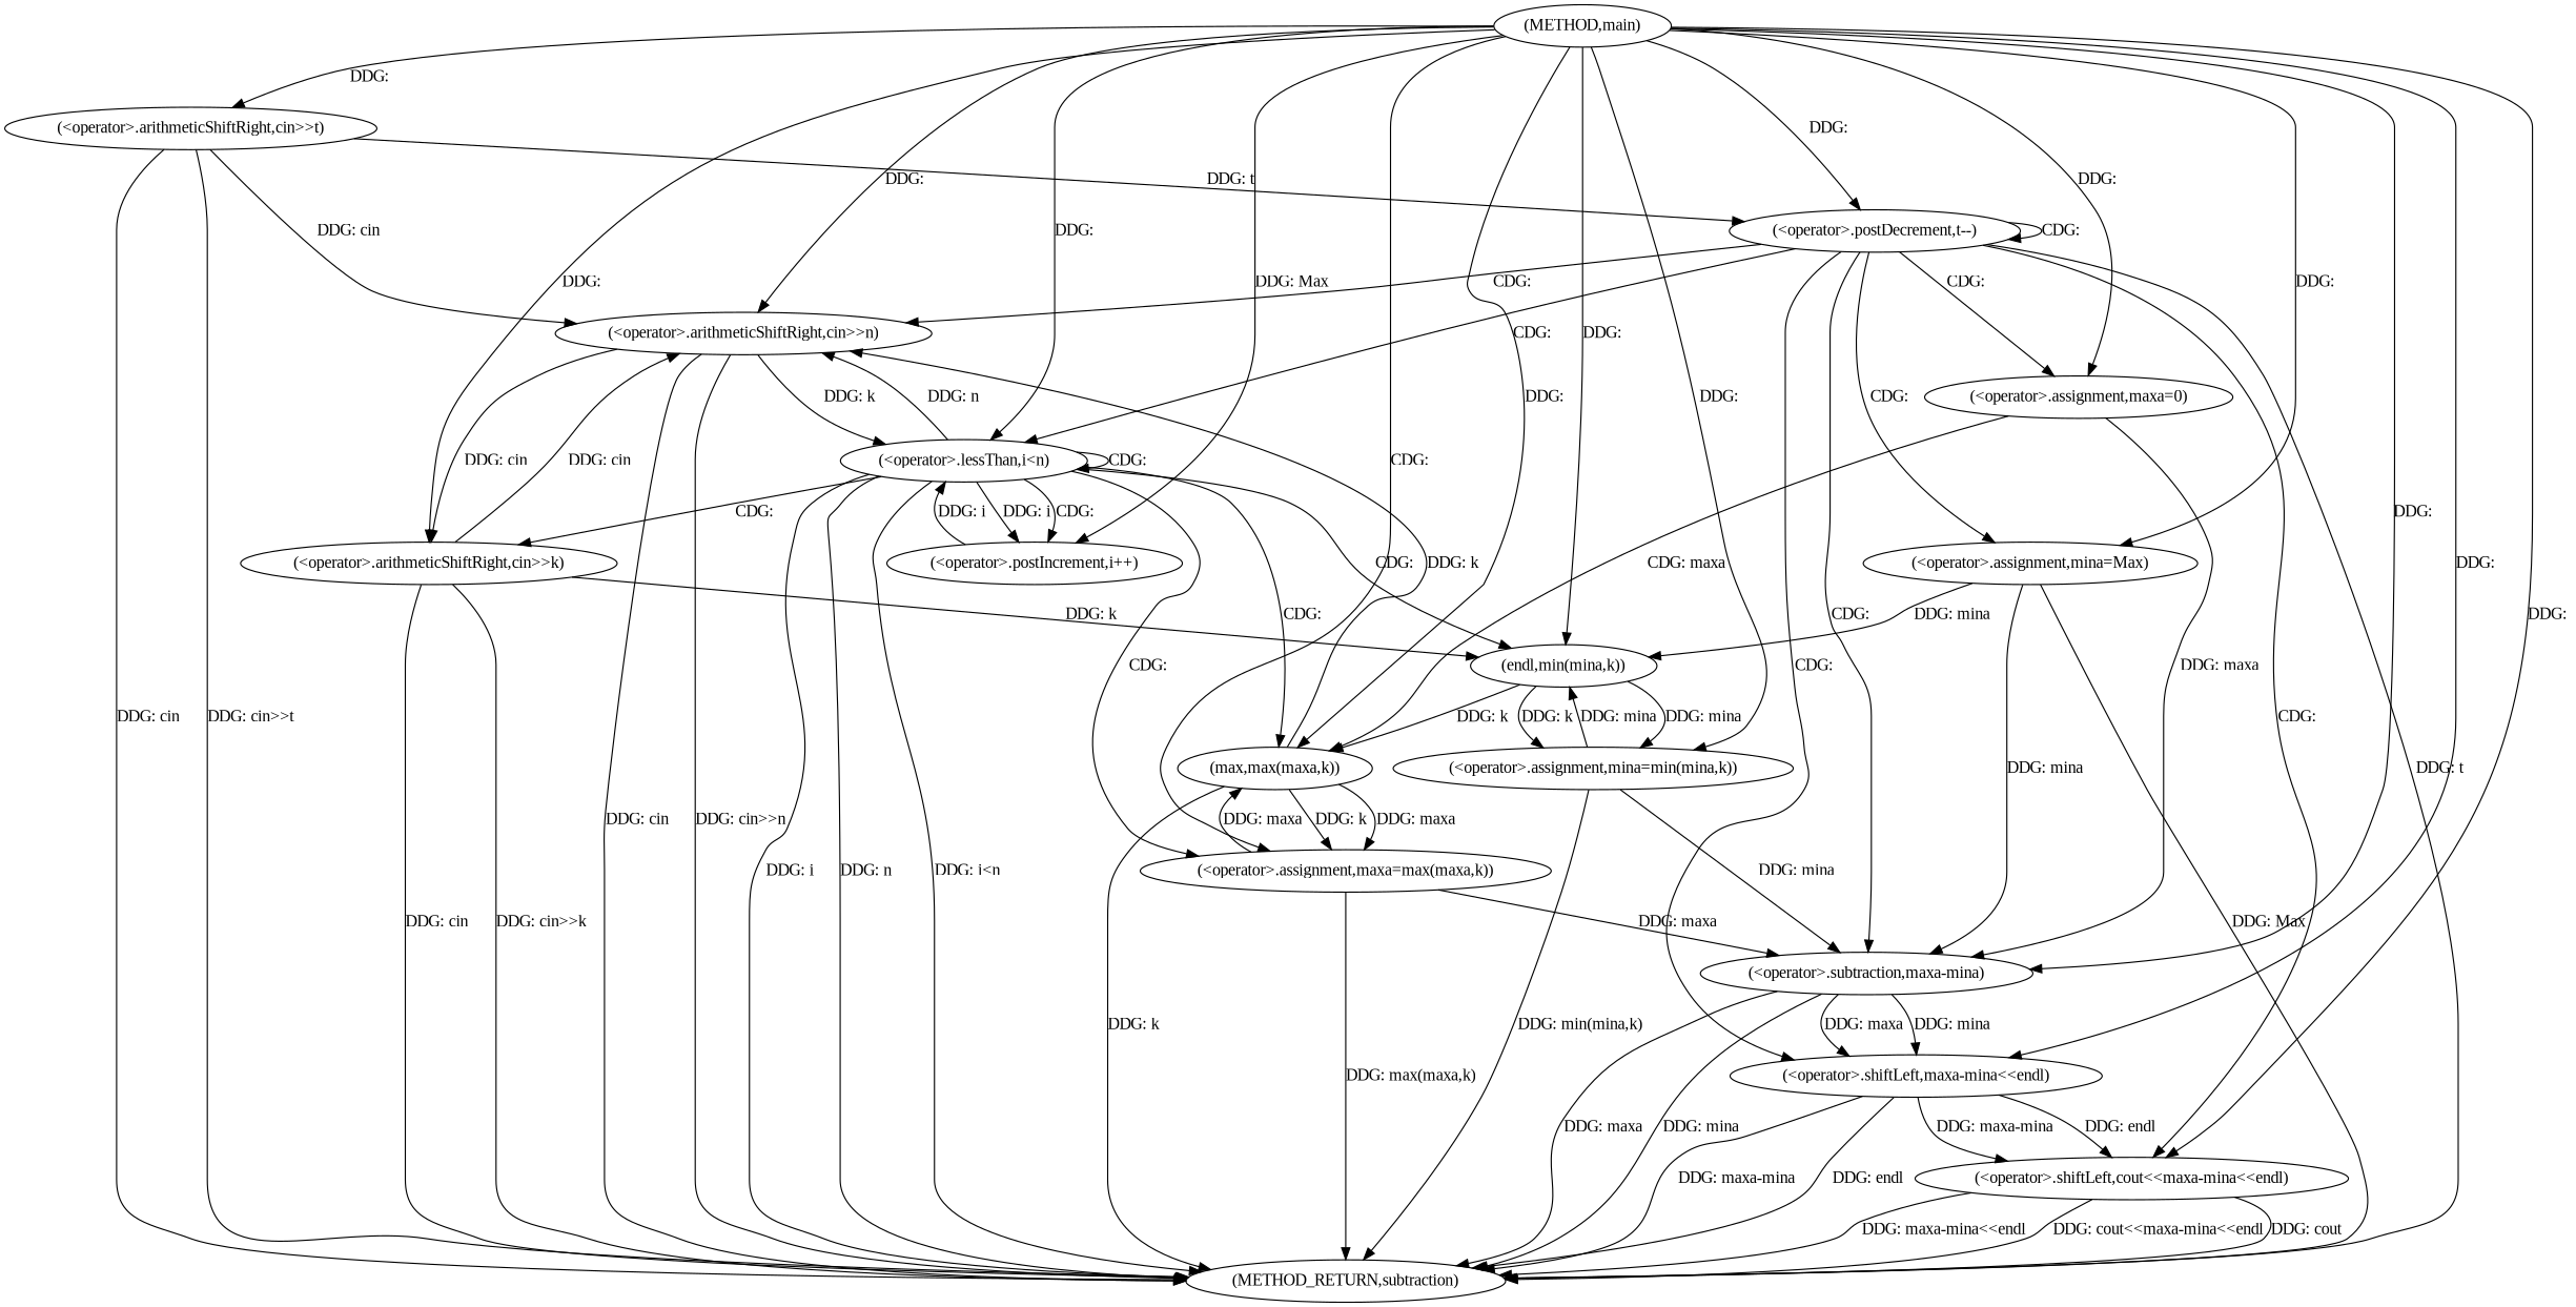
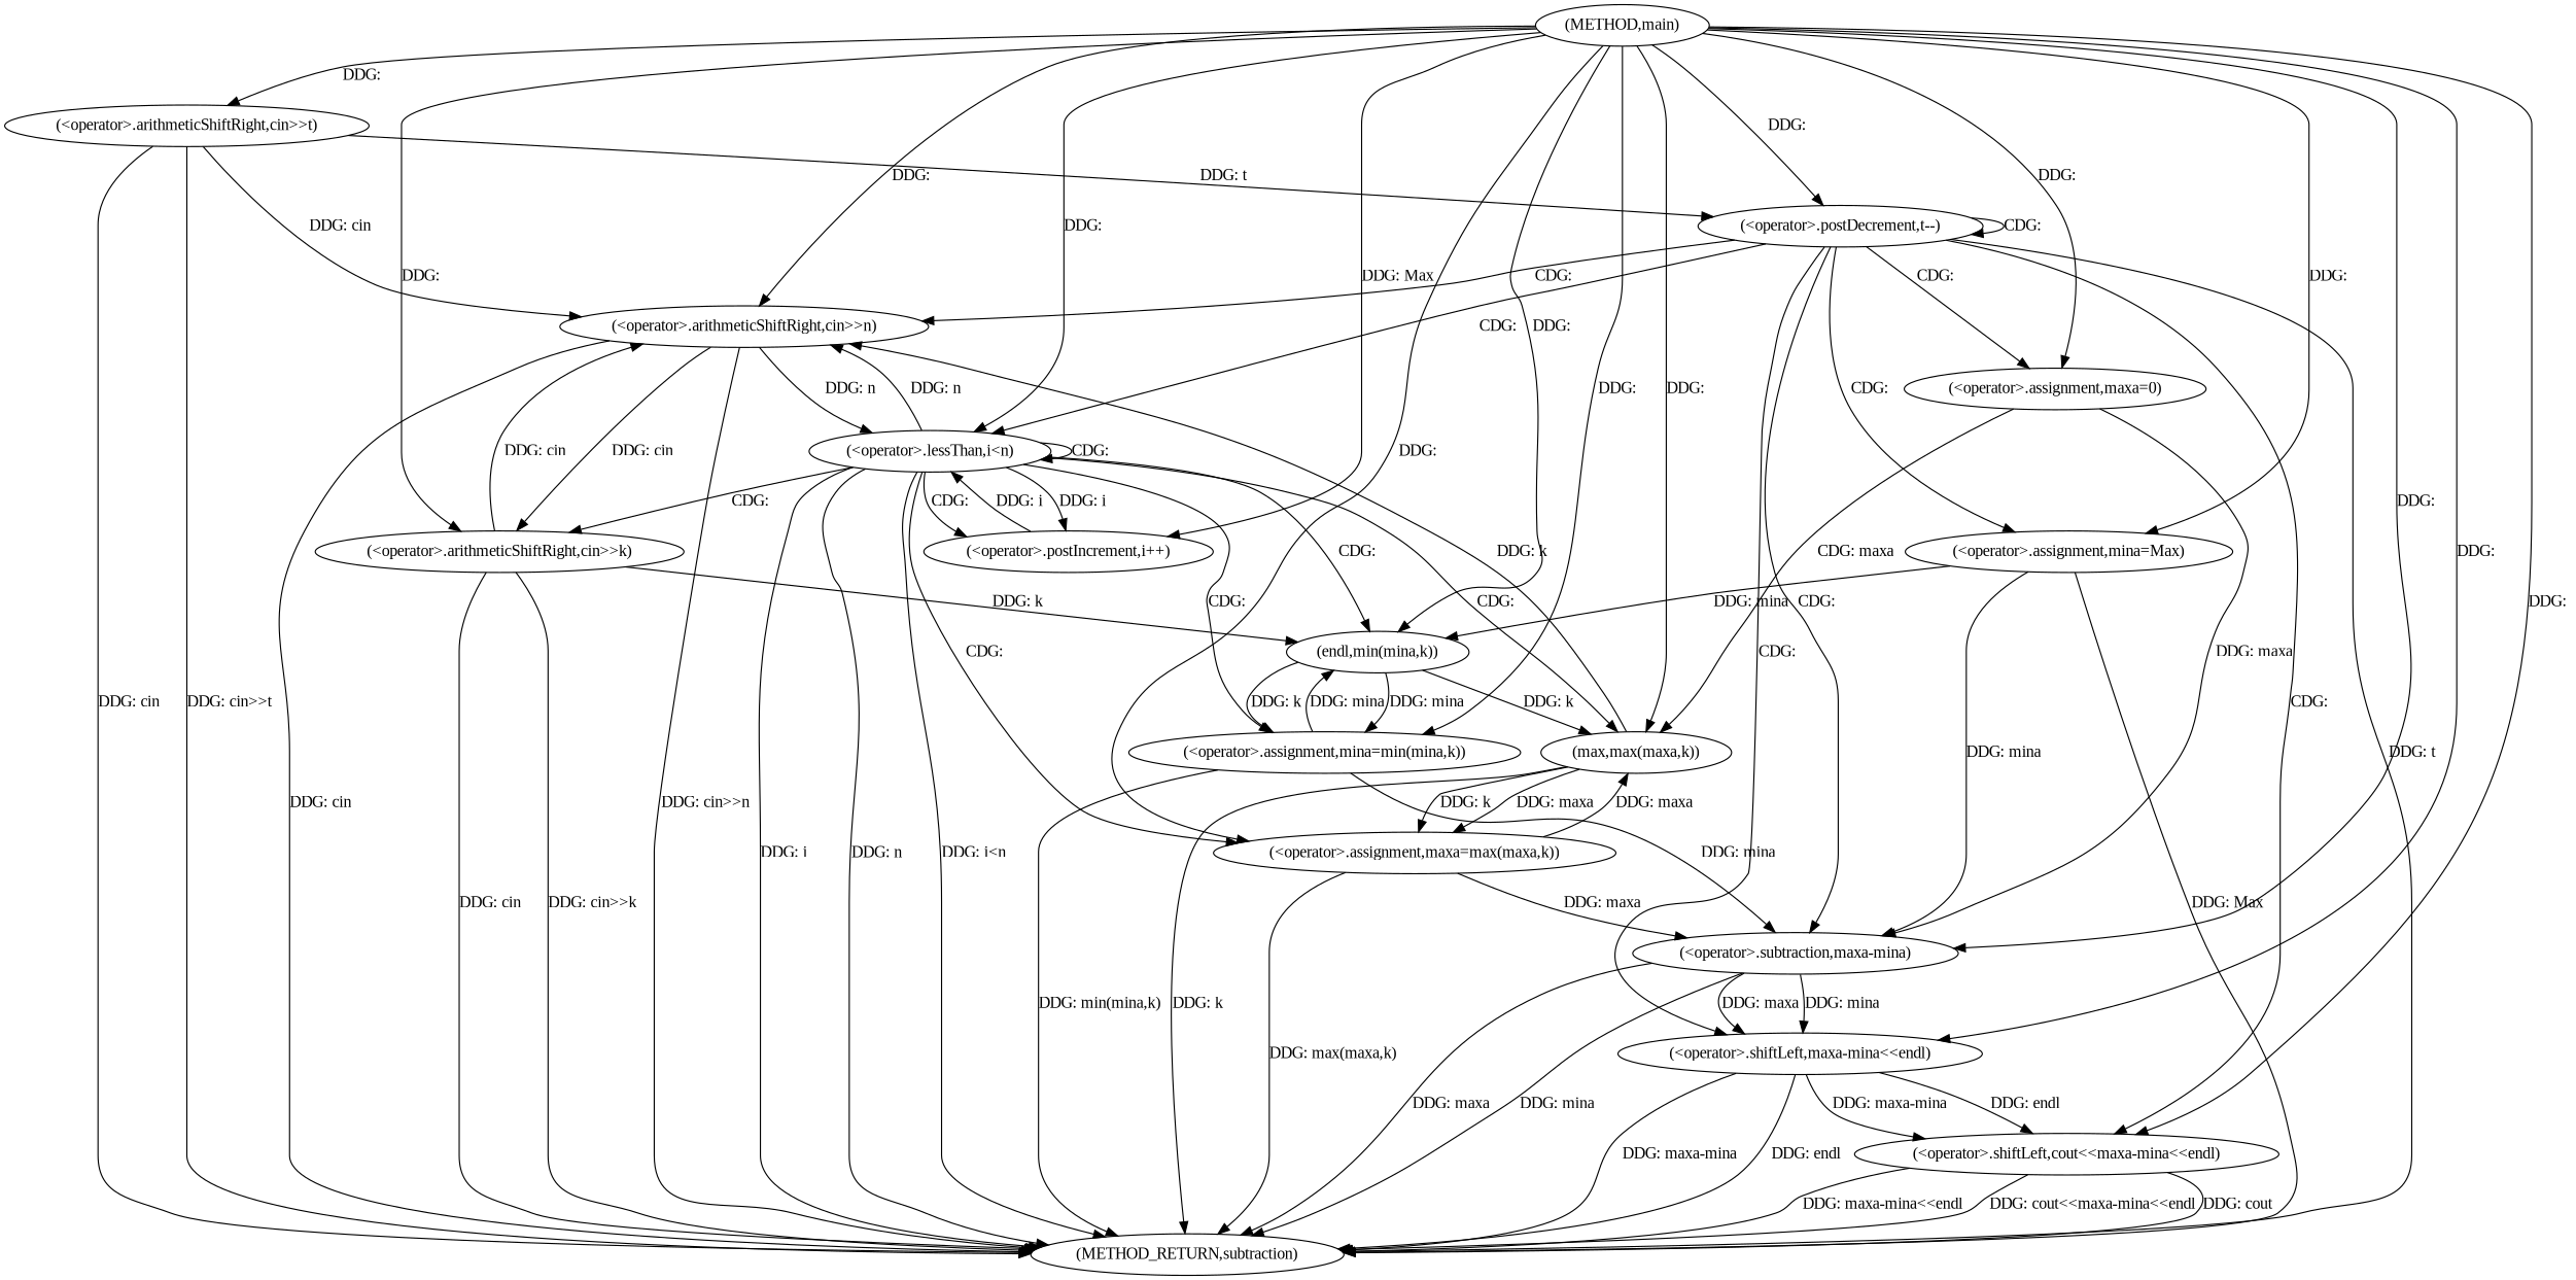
  digraph {
    fontname="Liberation Serif"
    node [fontname="Liberation Serif"]
    edge [fontname="Liberation Serif"]
    n1 [label="(METHOD,main)"]
    n2 [label="(<operator>.arithmeticShiftRight,cin>>t)"]
    n3 [label="(<operator>.postDecrement,t--)"]
    n4 [label="(<operator>.arithmeticShiftRight,cin>>n)"]
    n5 [label="(<operator>.assignment,mina=Max)"]
    n6 [label="(<operator>.assignment,maxa=0)"]
    n7 [label="(<operator>.shiftLeft,cout<<maxa-mina<<endl)"]
    n8 [label="(<operator>.lessThan,i<n)"]
    n9 [label="(<operator>.postIncrement,i++)"]
    n10 [label="(<operator>.arithmeticShiftRight,cin>>k)"]
    n11 [label="(<operator>.assignment,mina=min(mina,k))"]
    n12 [label="(<operator>.assignment,maxa=max(maxa,k))"]
    n13 [label="(<operator>.shiftLeft,maxa-mina<<endl)"]
    n14 [label="(<operator>.subtraction,maxa-mina)"]
    n15 [label="(endl,min(mina,k))"]
    n16 [label="(max,max(maxa,k))"]
    n17 [label="(METHOD_RETURN,subtraction)"]
    n1 -> n2 [label="DDG: "]
    n1 -> n3 [label="DDG: "]
    n1 -> n4 [label="DDG: "]
    n1 -> n5 [label="DDG: "]
    n1 -> n6 [label="DDG: "]
    n1 -> n7 [label="DDG: "]
    n1 -> n8 [label="DDG: "]
    n1 -> n9 [label="DDG: Max"]
    n1 -> n10 [label="DDG: "]
    n1 -> n11 [label="DDG: "]
-   n1 -> n12 [label="CDG: "]
+   n1 -> n12 [label="DDG: "]
    n1 -> n13 [label="DDG: "]
    n1 -> n14 [label="DDG: "]
    n1 -> n15 [label="DDG: "]
    n1 -> n16 [label="DDG: "]
    n2 -> n3 [label="DDG: t"]
    n2 -> n4 [label="DDG: cin"]
    n2 -> n17 [label="DDG: cin"]
    n2 -> n17 [label="DDG: cin>>t"]
    n3 -> n3 [label="CDG: "]
    n3 -> n4 [label="CDG: "]
    n3 -> n5 [label="CDG: "]
    n3 -> n6 [label="CDG: "]
    n3 -> n7 [label="CDG: "]
    n3 -> n8 [label="CDG: "]
    n3 -> n13 [label="CDG: "]
    n3 -> n14 [label="CDG: "]
    n3 -> n17 [label="DDG: t"]
-   n4 -> n8 [label="DDG: k"]
+   n4 -> n8 [label="DDG: n"]
    n4 -> n10 [label="DDG: cin"]
    n4 -> n17 [label="DDG: cin"]
    n4 -> n17 [label="DDG: cin>>n"]
    n5 -> n14 [label="DDG: mina"]
    n5 -> n15 [label="DDG: mina"]
    n5 -> n17 [label="DDG: Max"]
    n6 -> n14 [label="DDG: maxa"]
    n6 -> n16 [label="CDG: maxa"]
    n7 -> n17 [label="DDG: maxa-mina<<endl"]
    n7 -> n17 [label="DDG: cout<<maxa-mina<<endl"]
    n7 -> n17 [label="DDG: cout"]
    n8 -> n4 [label="DDG: n"]
    n8 -> n8 [label="CDG: "]
    n8 -> n9 [label="DDG: i"]
    n8 -> n9 [label="CDG: "]
    n8 -> n10 [label="CDG: "]
+   n8 -> n11 [label="CDG: "]
    n8 -> n12 [label="CDG: "]
    n8 -> n15 [label="CDG: "]
    n8 -> n16 [label="CDG: "]
    n8 -> n17 [label="DDG: i"]
    n8 -> n17 [label="DDG: n"]
    n8 -> n17 [label="DDG: i<n"]
    n9 -> n8 [label="DDG: i"]
    n10 -> n4 [label="DDG: cin"]
    n10 -> n15 [label="DDG: k"]
    n10 -> n17 [label="DDG: cin"]
    n10 -> n17 [label="DDG: cin>>k"]
    n11 -> n14 [label="DDG: mina"]
    n11 -> n15 [label="DDG: mina"]
    n11 -> n17 [label="DDG: min(mina,k)"]
    n12 -> n14 [label="DDG: maxa"]
    n12 -> n16 [label="DDG: maxa"]
    n12 -> n17 [label="DDG: max(maxa,k)"]
    n13 -> n7 [label="DDG: endl"]
    n13 -> n7 [label="DDG: maxa-mina"]
    n13 -> n17 [label="DDG: maxa-mina"]
    n13 -> n17 [label="DDG: endl"]
    n14 -> n13 [label="DDG: mina"]
    n14 -> n13 [label="DDG: maxa"]
    n14 -> n17 [label="DDG: maxa"]
    n14 -> n17 [label="DDG: mina"]
    n15 -> n11 [label="DDG: mina"]
    n15 -> n11 [label="DDG: k"]
    n15 -> n16 [label="DDG: k"]
    n16 -> n4 [label="DDG: k"]
    n16 -> n12 [label="DDG: k"]
    n16 -> n12 [label="DDG: maxa"]
    n16 -> n17 [label="DDG: k"]
  }
